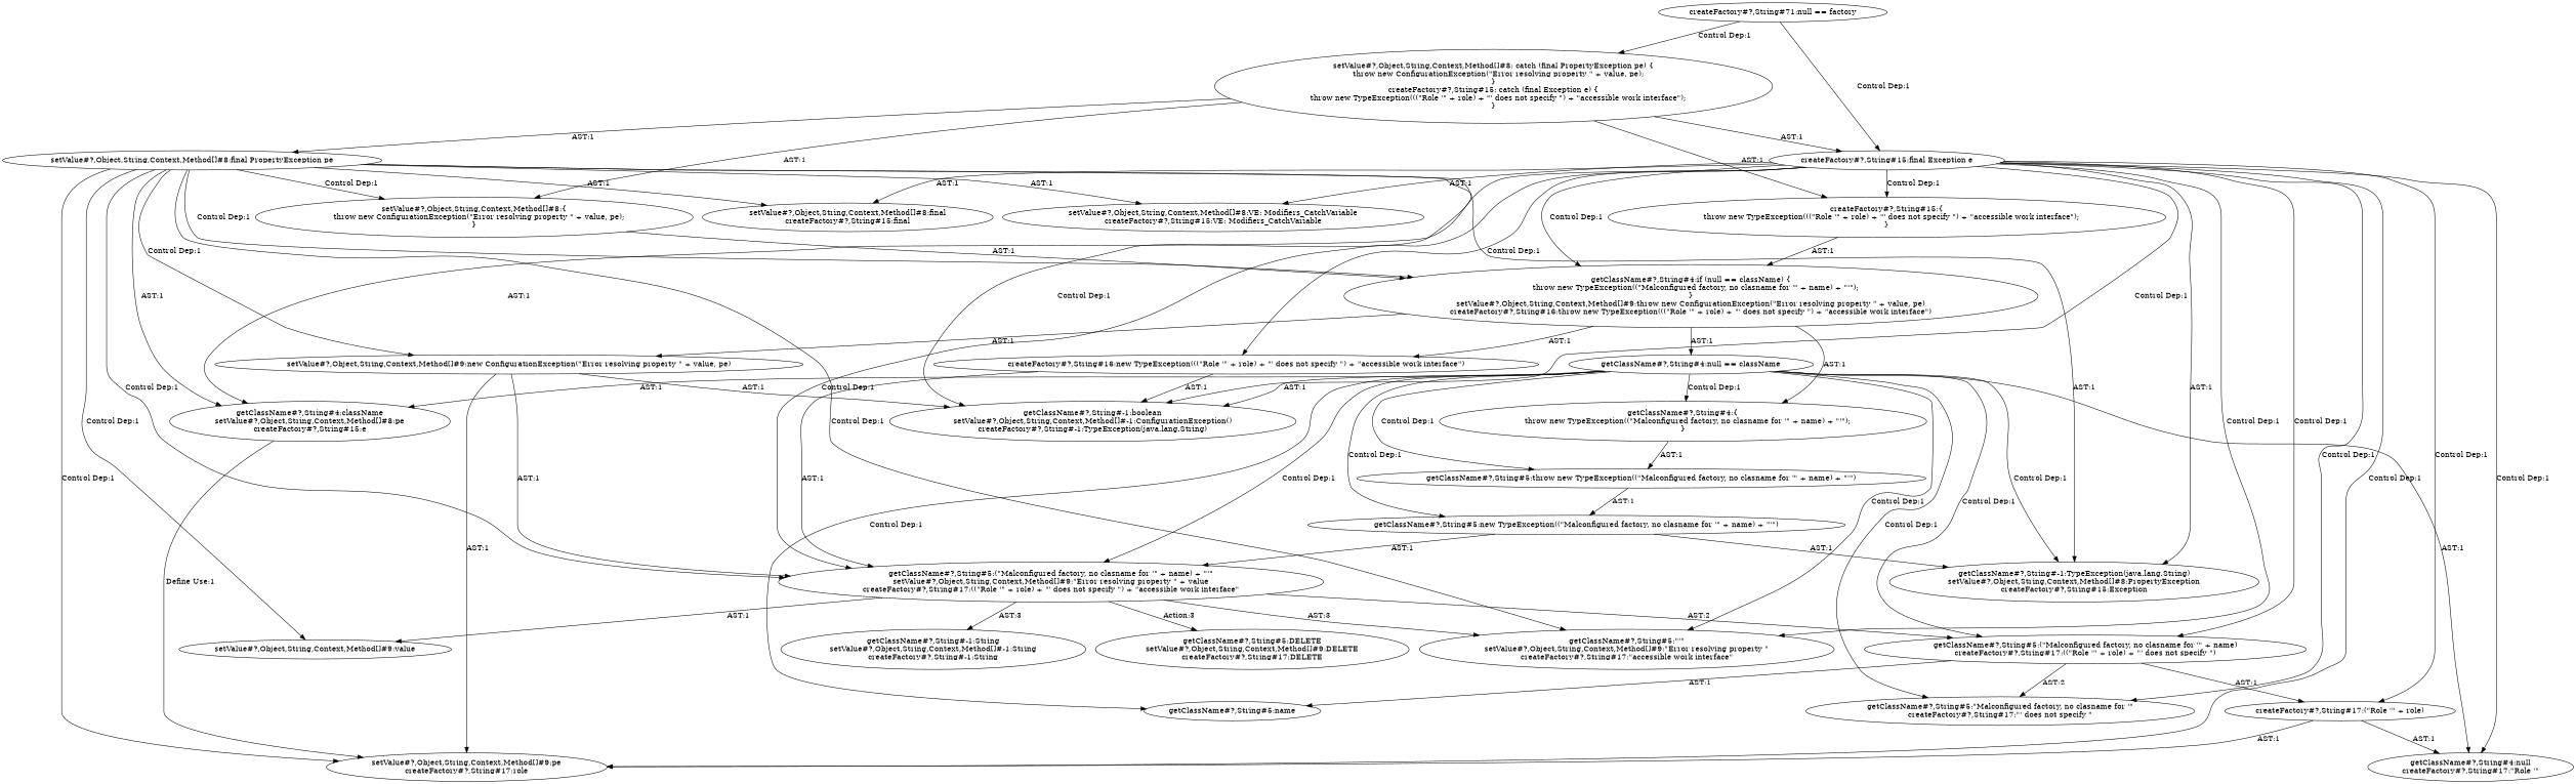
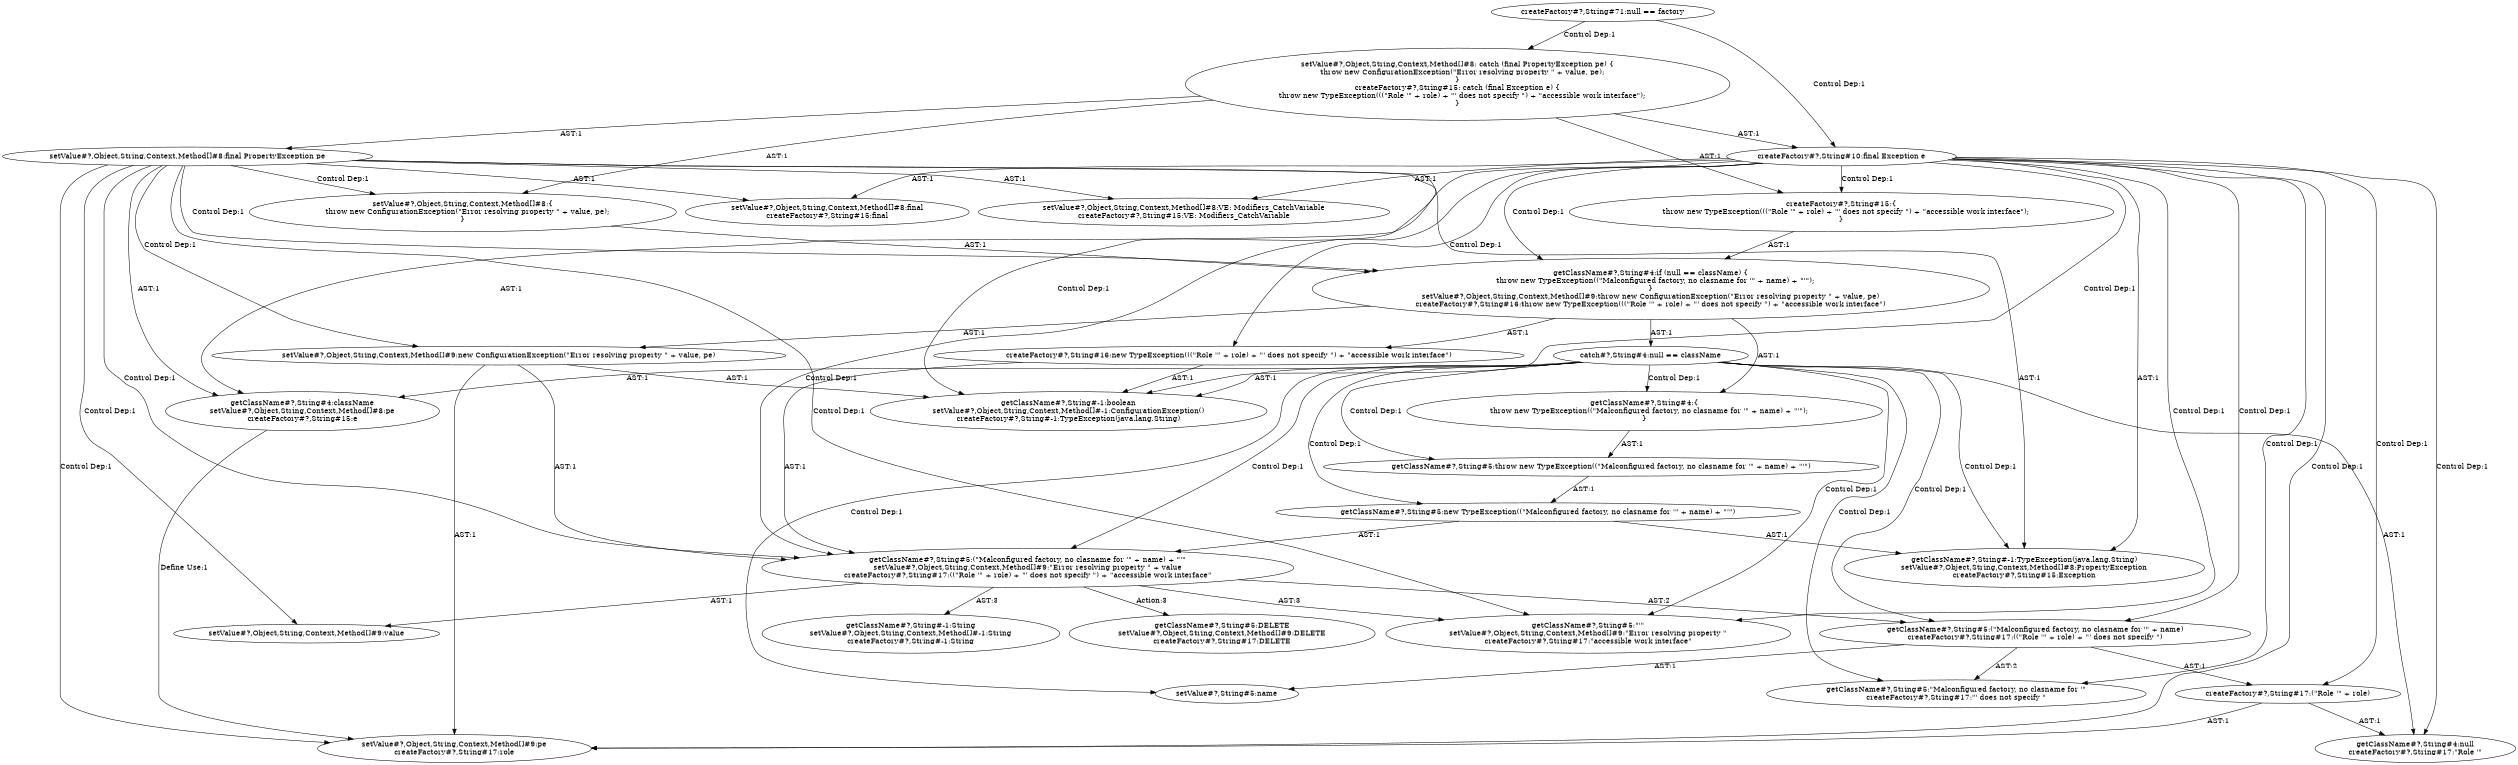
  digraph {
    node [shape=ellipse]
    n1 [label="getClassName#?,String#5:DELETE\nsetValue#?,Object,String,Context,Method[]#9:DELETE\ncreateFactory#?,String#17:DELETE"]
    n2 [label="getClassName#?,String#5:(\"Malconfigured factory, no clasname for '\" + name) + \"'\"\nsetValue#?,Object,String,Context,Method[]#9:\"Error resolving property \" + value\ncreateFactory#?,String#17:((\"Role '\" + role) + \"' does not specify \") + \"accessible work interface\""]
    n3 [label="getClassName#?,String#5:(\"Malconfigured factory, no clasname for '\" + name)\ncreateFactory#?,String#17:((\"Role '\" + role) + \"' does not specify \")"]
    n4 [label="getClassName#?,String#5:\"'\"\nsetValue#?,Object,String,Context,Method[]#9:\"Error resolving property \"\ncreateFactory#?,String#17:\"accessible work interface\""]
    n5 [label="getClassName#?,String#-1:String\nsetValue#?,Object,String,Context,Method[]#-1:String\ncreateFactory#?,String#-1:String"]
    n6 [label="setValue#?,Object,String,Context,Method[]#9:value"]
    n7 [label="getClassName#?,String#5:\"Malconfigured factory, no clasname for '\"\ncreateFactory#?,String#17:\"' does not specify \""]
-   n8 [label="getClassName#?,String#5:name"]
+   n8 [label="setValue#?,String#5:name"]
    n9 [label="createFactory#?,String#17:(\"Role '\" + role)"]
-   n10 [label="getClassName#?,String#4:null == className"]
+   n10 [label="catch#?,String#4:null == className"]
    n11 [label="getClassName#?,String#-1:boolean\nsetValue#?,Object,String,Context,Method[]#-1:ConfigurationException()\ncreateFactory#?,String#-1:TypeException(java.lang.String)"]
    n12 [label="getClassName#?,String#4:null\ncreateFactory#?,String#17:\"Role '\""]
    n13 [label="getClassName#?,String#4:className\nsetValue#?,Object,String,Context,Method[]#8:pe\ncreateFactory#?,String#15:e"]
    n14 [label="getClassName#?,String#4:\{\n    throw new TypeException((\"Malconfigured factory, no clasname for '\" + name) + \"'\");\n\}"]
    n15 [label="getClassName#?,String#5:throw new TypeException((\"Malconfigured factory, no clasname for '\" + name) + \"'\")"]
    n16 [label="getClassName#?,String#5:new TypeException((\"Malconfigured factory, no clasname for '\" + name) + \"'\")"]
    n17 [label="getClassName#?,String#-1:TypeException(java.lang.String)\nsetValue#?,Object,String,Context,Method[]#8:PropertyException\ncreateFactory#?,String#15:Exception"]
    n18 [label="setValue#?,Object,String,Context,Method[]#9:pe\ncreateFactory#?,String#17:role"]
    n19 [label="getClassName#?,String#4:if (null == className) \{\n    throw new TypeException((\"Malconfigured factory, no clasname for '\" + name) + \"'\");\n\}\nsetValue#?,Object,String,Context,Method[]#9:throw new ConfigurationException(\"Error resolving property \" + value, pe)\ncreateFactory#?,String#16:throw new TypeException(((\"Role '\" + role) + \"' does not specify \") + \"accessible work interface\")"]
    n20 [label="setValue#?,Object,String,Context,Method[]#9:new ConfigurationException(\"Error resolving property \" + value, pe)"]
    n21 [label="createFactory#?,String#16:new TypeException(((\"Role '\" + role) + \"' does not specify \") + \"accessible work interface\")"]
    n22 [label="setValue#?,Object,String,Context,Method[]#8:final\ncreateFactory#?,String#15:final"]
    n23 [label="setValue#?,Object,String,Context,Method[]#8:VE: Modifiers_CatchVariable\ncreateFactory#?,String#15:VE: Modifiers_CatchVariable"]
    n24 [label="setValue#?,Object,String,Context,Method[]#8:final PropertyException pe"]
    n25 [label="setValue#?,Object,String,Context,Method[]#8:\{\n    throw new ConfigurationException(\"Error resolving property \" + value, pe);\n\}"]
    n26 [label="setValue#?,Object,String,Context,Method[]#8: catch (final PropertyException pe) \{\n    throw new ConfigurationException(\"Error resolving property \" + value, pe);\n\}\ncreateFactory#?,String#15: catch (final Exception e) \{\n    throw new TypeException(((\"Role '\" + role) + \"' does not specify \") + \"accessible work interface\");\n\}"]
    n27 [label="createFactory#?,String#15:\{\n    throw new TypeException(((\"Role '\" + role) + \"' does not specify \") + \"accessible work interface\");\n\}"]
-   n28 [label="createFactory#?,String#15:final Exception e"]
+   n28 [label="createFactory#?,String#10:final Exception e"]
    n29 [label="createFactory#?,String#71:null == factory"]
    n2 -> n1 [label="Action:3"]
    n2 -> n3 [label="AST:2"]
    n2 -> n4 [label="AST:3"]
    n2 -> n5 [label="AST:3"]
    n2 -> n6 [label="AST:1"]
    n3 -> n7 [label="AST:2"]
    n3 -> n8 [label="AST:1"]
    n3 -> n9 [label="AST:1"]
    n9 -> n12 [label="AST:1"]
    n9 -> n18 [label="AST:1"]
    n10 -> n2 [label="Control Dep:1"]
    n10 -> n3 [label="Control Dep:1"]
    n10 -> n4 [label="Control Dep:1"]
    n10 -> n7 [label="Control Dep:1"]
    n10 -> n8 [label="Control Dep:1"]
    n10 -> n11 [label="AST:1"]
    n10 -> n12 [label="AST:1"]
    n10 -> n13 [label="AST:1"]
    n10 -> n14 [label="Control Dep:1"]
    n10 -> n15 [label="Control Dep:1"]
    n10 -> n16 [label="Control Dep:1"]
    n10 -> n17 [label="Control Dep:1"]
    n13 -> n18 [label="Define Use:1"]
    n14 -> n15 [label="AST:1"]
    n15 -> n16 [label="AST:1"]
    n16 -> n2 [label="AST:1"]
    n16 -> n17 [label="AST:1"]
    n19 -> n10 [label="AST:1"]
    n19 -> n14 [label="AST:1"]
    n19 -> n20 [label="AST:1"]
    n19 -> n21 [label="AST:1"]
    n20 -> n2 [label="AST:1"]
    n20 -> n11 [label="AST:1"]
    n20 -> n18 [label="AST:1"]
    n21 -> n2 [label="AST:1"]
    n21 -> n11 [label="AST:1"]
    n24 -> n2 [label="Control Dep:1"]
    n24 -> n4 [label="Control Dep:1"]
    n24 -> n6 [label="Control Dep:1"]
    n24 -> n11 [label="Control Dep:1"]
    n24 -> n13 [label="AST:1"]
    n24 -> n17 [label="AST:1"]
    n24 -> n18 [label="Control Dep:1"]
    n24 -> n19 [label="Control Dep:1"]
    n24 -> n20 [label="Control Dep:1"]
    n24 -> n22 [label="AST:1"]
    n24 -> n23 [label="AST:1"]
    n24 -> n25 [label="Control Dep:1"]
    n25 -> n19 [label="AST:1"]
    n26 -> n24 [label="AST:1"]
    n26 -> n25 [label="AST:1"]
    n26 -> n27 [label="AST:1"]
    n26 -> n28 [label="AST:1"]
    n27 -> n19 [label="AST:1"]
    n28 -> n2 [label="Control Dep:1"]
    n28 -> n3 [label="Control Dep:1"]
    n28 -> n4 [label="Control Dep:1"]
    n28 -> n7 [label="Control Dep:1"]
    n28 -> n9 [label="Control Dep:1"]
    n28 -> n11 [label="Control Dep:1"]
    n28 -> n12 [label="Control Dep:1"]
    n28 -> n13 [label="AST:1"]
    n28 -> n17 [label="AST:1"]
    n28 -> n18 [label="Control Dep:1"]
    n28 -> n19 [label="Control Dep:1"]
    n28 -> n21 [label="Control Dep:1"]
    n28 -> n22 [label="AST:1"]
    n28 -> n23 [label="AST:1"]
    n28 -> n27 [label="Control Dep:1"]
    n29 -> n26 [label="Control Dep:1"]
    n29 -> n28 [label="Control Dep:1"]
  }
